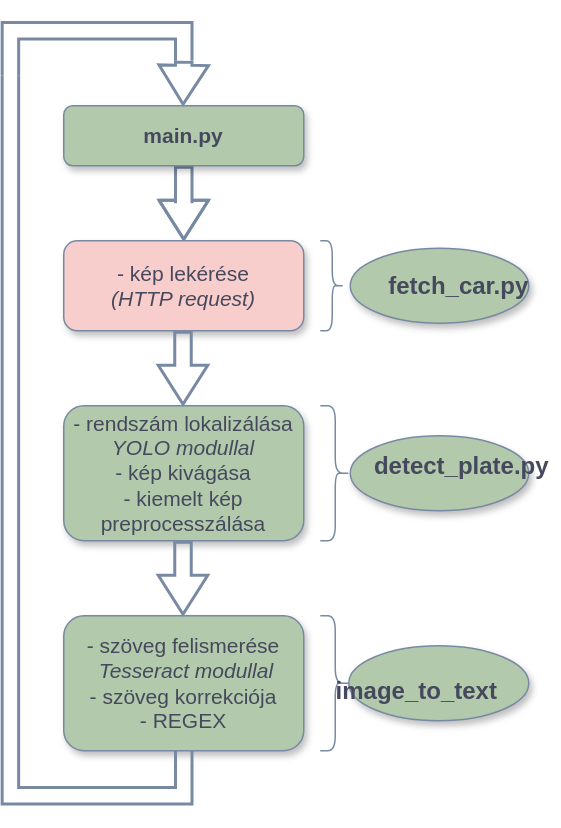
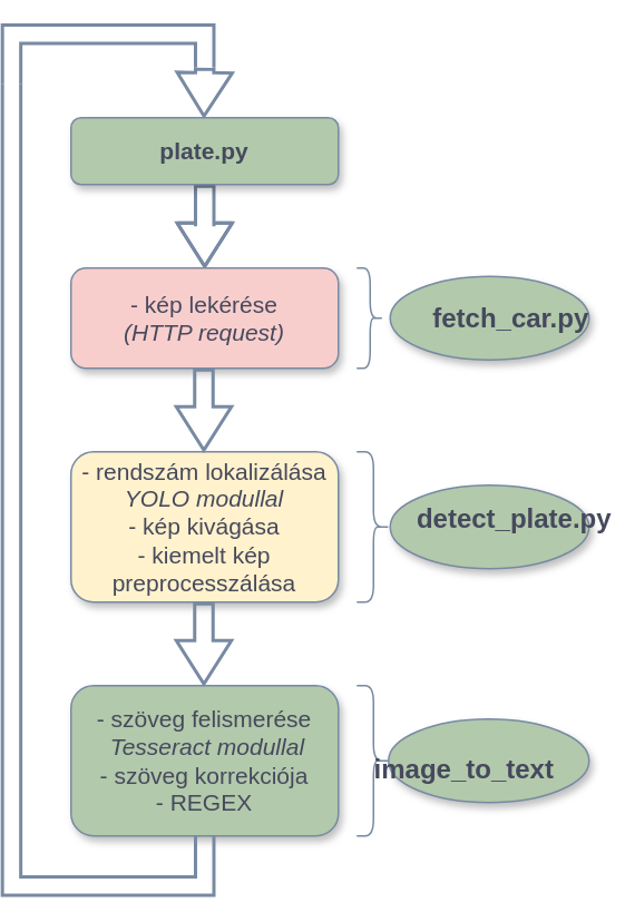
  <mxCell id="0" />
  <mxCell id="1" parent="0" />
  <mxCell id="2" value="" style="ellipse;whiteSpace=wrap;html=1;strokeColor=#788AA3;fontColor=#46495D;fillColor=#B2C9AB;shadow=1;" vertex="1" parent="1"><mxGeometry x="211" y="165" width="119" height="50" as="geometry" /></mxCell>
  <mxCell id="3" value="" style="rounded=0;html=1;jettySize=auto;orthogonalLoop=1;fontSize=11;endArrow=classic;endFill=0;endSize=8;strokeWidth=2;shadow=0;labelBackgroundColor=none;edgeStyle=orthogonalEdgeStyle;shape=flexArrow;strokeColor=#788AA3;fontColor=default;startSize=8;fillColor=none;" edge="1" parent="1" source="4"><mxGeometry relative="1" as="geometry"><mxPoint x="100" y="160" as="targetPoint" /></mxGeometry></mxCell>
- <mxCell id="4" value="&lt;font style=&quot;font-size: 14px;&quot;&gt;&lt;b&gt;main.py&lt;/b&gt;&lt;/font&gt;" style="rounded=1;whiteSpace=wrap;html=1;fontSize=12;glass=0;strokeWidth=1;shadow=1;labelBackgroundColor=none;fillColor=#B2C9AB;strokeColor=#788AA3;fontColor=#46495D;" vertex="1" parent="1"><mxGeometry x="20" y="70" width="160" height="40" as="geometry" /></mxCell>
+ <mxCell id="4" value="&lt;font style=&quot;font-size: 14px;&quot;&gt;&lt;b&gt;plate.py&lt;/b&gt;&lt;/font&gt;" style="rounded=1;whiteSpace=wrap;html=1;fontSize=12;glass=0;strokeWidth=1;shadow=1;labelBackgroundColor=none;fillColor=#B2C9AB;strokeColor=#788AA3;fontColor=#46495D;" vertex="1" parent="1"><mxGeometry x="20" y="70" width="160" height="40" as="geometry" /></mxCell>
  <mxCell id="5" value="&lt;font style=&quot;font-size: 14px;&quot;&gt;- kép lekérése&lt;br&gt;&lt;i&gt;(HTTP request)&lt;/i&gt;&lt;/font&gt;" style="rounded=1;whiteSpace=wrap;html=1;labelBackgroundColor=none;fillColor=#f8cecc;strokeColor=#788AA3;fontColor=#46495D;shadow=1;" vertex="1" parent="1"><mxGeometry x="20" y="160" width="160" height="60" as="geometry" /></mxCell>
- <mxCell id="6" value="&lt;font style=&quot;font-size: 14px;&quot;&gt;- rendszám lokalizálása &lt;i&gt;YOLO modullal&lt;/i&gt;&lt;br&gt;- kép kivágása&lt;br&gt;- kiemelt kép preprocesszálása&lt;/font&gt;" style="whiteSpace=wrap;html=1;rounded=1;labelBackgroundColor=none;fillColor=#B2C9AB;strokeColor=#788AA3;fontColor=#46495D;shadow=1;" vertex="1" parent="1"><mxGeometry x="20" y="270" width="160" height="90" as="geometry" /></mxCell>
+ <mxCell id="6" value="&lt;font style=&quot;font-size: 14px;&quot;&gt;- rendszám lokalizálása &lt;i&gt;YOLO modullal&lt;/i&gt;&lt;br&gt;- kép kivágása&lt;br&gt;- kiemelt kép preprocesszálása&lt;/font&gt;" style="whiteSpace=wrap;html=1;rounded=1;labelBackgroundColor=none;fillColor=#fff2cc;strokeColor=#788AA3;fontColor=#46495D;shadow=1;" vertex="1" parent="1"><mxGeometry x="20" y="270" width="160" height="90" as="geometry" /></mxCell>
  <mxCell id="7" value="" style="rounded=0;html=1;jettySize=auto;orthogonalLoop=1;fontSize=11;endArrow=classic;endFill=0;endSize=8;strokeWidth=2;shadow=0;labelBackgroundColor=none;edgeStyle=orthogonalEdgeStyle;shape=flexArrow;strokeColor=#788AA3;fontColor=default;startSize=8;fillColor=none;" edge="1" parent="1"><mxGeometry relative="1" as="geometry"><mxPoint x="99.5" y="220" as="sourcePoint" /><mxPoint x="99.5" y="270" as="targetPoint" /></mxGeometry></mxCell>
  <mxCell id="8" value="&lt;font style=&quot;font-size: 14px;&quot;&gt;- szöveg felismerése&lt;br&gt;&amp;nbsp;&lt;i&gt;Tesseract modullal&lt;/i&gt;&lt;br&gt;- szöveg korrekciója&lt;br&gt;- REGEX&lt;/font&gt;" style="whiteSpace=wrap;html=1;rounded=1;labelBackgroundColor=none;fillColor=#B2C9AB;strokeColor=#788AA3;fontColor=#46495D;shadow=1;" vertex="1" parent="1"><mxGeometry x="20" y="410" width="160" height="90" as="geometry" /></mxCell>
  <mxCell id="9" value="" style="rounded=0;html=1;jettySize=auto;orthogonalLoop=1;fontSize=11;endArrow=classic;endFill=0;endSize=8;strokeWidth=2;shadow=0;labelBackgroundColor=none;edgeStyle=orthogonalEdgeStyle;shape=flexArrow;strokeColor=#788AA3;fontColor=default;startSize=8;fillColor=none;" edge="1" parent="1"><mxGeometry relative="1" as="geometry"><mxPoint x="99.5" y="360" as="sourcePoint" /><mxPoint x="99.5" y="410" as="targetPoint" /></mxGeometry></mxCell>
  <mxCell id="10" value="" style="group" vertex="1" connectable="0" parent="1"><mxGeometry x="20" y="20" width="80" height="510" as="geometry" /></mxCell>
  <mxCell id="11" value="" style="edgeStyle=elbowEdgeStyle;endArrow=classic;html=1;rounded=0;endSize=8;startSize=8;shape=link;shadow=0;fillColor=none;elbow=vertical;strokeWidth=2;labelBackgroundColor=none;strokeColor=#788AA3;fontColor=default;width=10;" edge="1" parent="10"><mxGeometry width="50" height="50" relative="1" as="geometry"><mxPoint x="80" y="480" as="sourcePoint" /><mxPoint x="-35.556" y="30" as="targetPoint" /><Array as="points"><mxPoint y="510" /></Array></mxGeometry></mxCell>
  <mxCell id="12" value="" style="group" vertex="1" connectable="0" parent="10"><mxGeometry x="26.667" width="53.333" height="50" as="geometry" /></mxCell>
  <mxCell id="13" value="" style="edgeStyle=elbowEdgeStyle;endArrow=classic;html=1;rounded=0;endSize=8;startSize=8;shape=link;shadow=0;fillColor=none;elbow=vertical;strokeWidth=2;labelBackgroundColor=none;strokeColor=#788AA3;fontColor=default;width=10;" edge="1" parent="12"><mxGeometry width="50" height="50" relative="1" as="geometry"><mxPoint x="53.333" y="20" as="sourcePoint" /><mxPoint x="-62.222" y="30" as="targetPoint" /><Array as="points"><mxPoint /></Array></mxGeometry></mxCell>
  <mxCell id="14" value="" style="shape=flexArrow;endArrow=classic;html=1;rounded=0;strokeColor=#788AA3;fontColor=default;fillColor=none;labelBackgroundColor=none;endSize=8;startSize=8;shadow=0;strokeWidth=2;" edge="1" parent="12"><mxGeometry width="50" height="50" relative="1" as="geometry"><mxPoint x="53.333" y="20" as="sourcePoint" /><mxPoint x="52.889" y="50" as="targetPoint" /></mxGeometry></mxCell>
  <mxCell id="15" value="&lt;font style=&quot;font-size: 16px;&quot;&gt;fetch_car.py&lt;/font&gt;" style="text;html=1;strokeColor=none;fillColor=none;align=center;verticalAlign=middle;whiteSpace=wrap;rounded=0;fontColor=#46495D;fontStyle=1" vertex="1" parent="1"><mxGeometry x="261" y="177.5" width="45" height="25" as="geometry" /></mxCell>
  <mxCell id="16" value="" style="shape=curlyBracket;whiteSpace=wrap;html=1;rounded=1;flipH=1;labelPosition=right;verticalLabelPosition=middle;align=left;verticalAlign=middle;strokeColor=#788AA3;fontColor=#46495D;fillColor=#B2C9AB;size=0.5;" vertex="1" parent="1"><mxGeometry x="191" y="270" width="20" height="90" as="geometry" /></mxCell>
  <mxCell id="17" value="" style="shape=curlyBracket;whiteSpace=wrap;html=1;rounded=1;flipH=1;labelPosition=right;verticalLabelPosition=middle;align=left;verticalAlign=middle;strokeColor=#788AA3;fontColor=#46495D;fillColor=#B2C9AB;" vertex="1" parent="1"><mxGeometry x="191" y="160" width="16" height="60" as="geometry" /></mxCell>
  <mxCell id="18" value="" style="shape=curlyBracket;whiteSpace=wrap;html=1;rounded=1;flipH=1;labelPosition=right;verticalLabelPosition=middle;align=left;verticalAlign=middle;strokeColor=#788AA3;fontColor=#46495D;fillColor=#B2C9AB;size=0.5;" vertex="1" parent="1"><mxGeometry x="191" y="410" width="20" height="90" as="geometry" /></mxCell>
  <mxCell id="19" value="" style="ellipse;whiteSpace=wrap;html=1;strokeColor=#788AA3;fontColor=#46495D;fillColor=#B2C9AB;shadow=1;" vertex="1" parent="1"><mxGeometry x="211" y="290" width="119" height="50" as="geometry" /></mxCell>
  <mxCell id="20" value="&lt;font style=&quot;font-size: 16px;&quot;&gt;detect_plate.py&lt;/font&gt;" style="text;html=1;strokeColor=none;fillColor=none;align=center;verticalAlign=middle;whiteSpace=wrap;rounded=0;fontColor=#46495D;fontStyle=1" vertex="1" parent="1"><mxGeometry x="263" y="297.5" width="45" height="25" as="geometry" /></mxCell>
  <mxCell id="21" value="" style="ellipse;whiteSpace=wrap;html=1;strokeColor=#788AA3;fontColor=#46495D;fillColor=#B2C9AB;shadow=1;" vertex="1" parent="1"><mxGeometry x="210" y="430" width="120" height="50" as="geometry" /></mxCell>
  <mxCell id="22" value="&lt;font style=&quot;font-size: 16px;&quot;&gt;image_to_text&lt;/font&gt;" style="text;html=1;strokeColor=none;fillColor=none;align=center;verticalAlign=middle;whiteSpace=wrap;rounded=0;fontColor=#46495D;fontStyle=1" vertex="1" parent="1"><mxGeometry x="232.5" y="447.5" width="45" height="25" as="geometry" /></mxCell>
